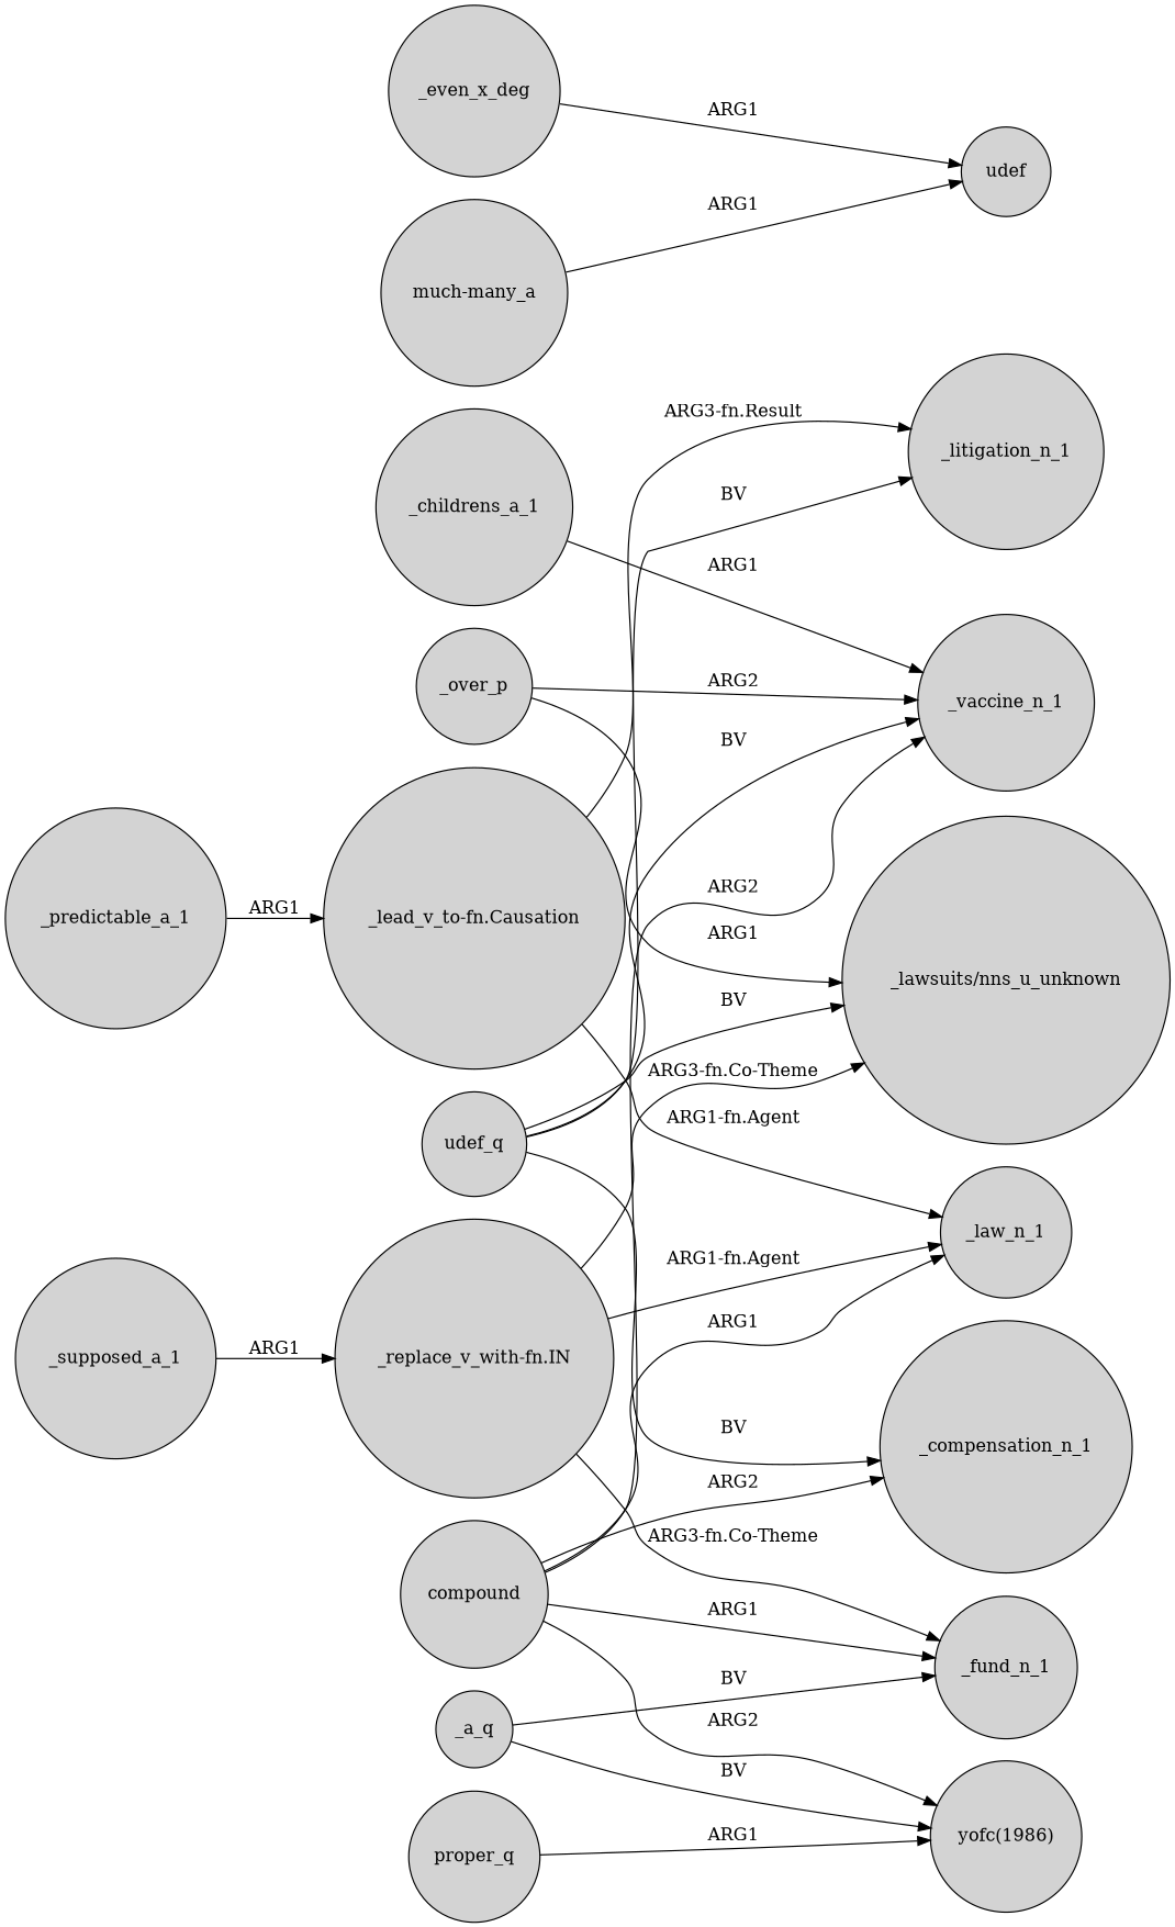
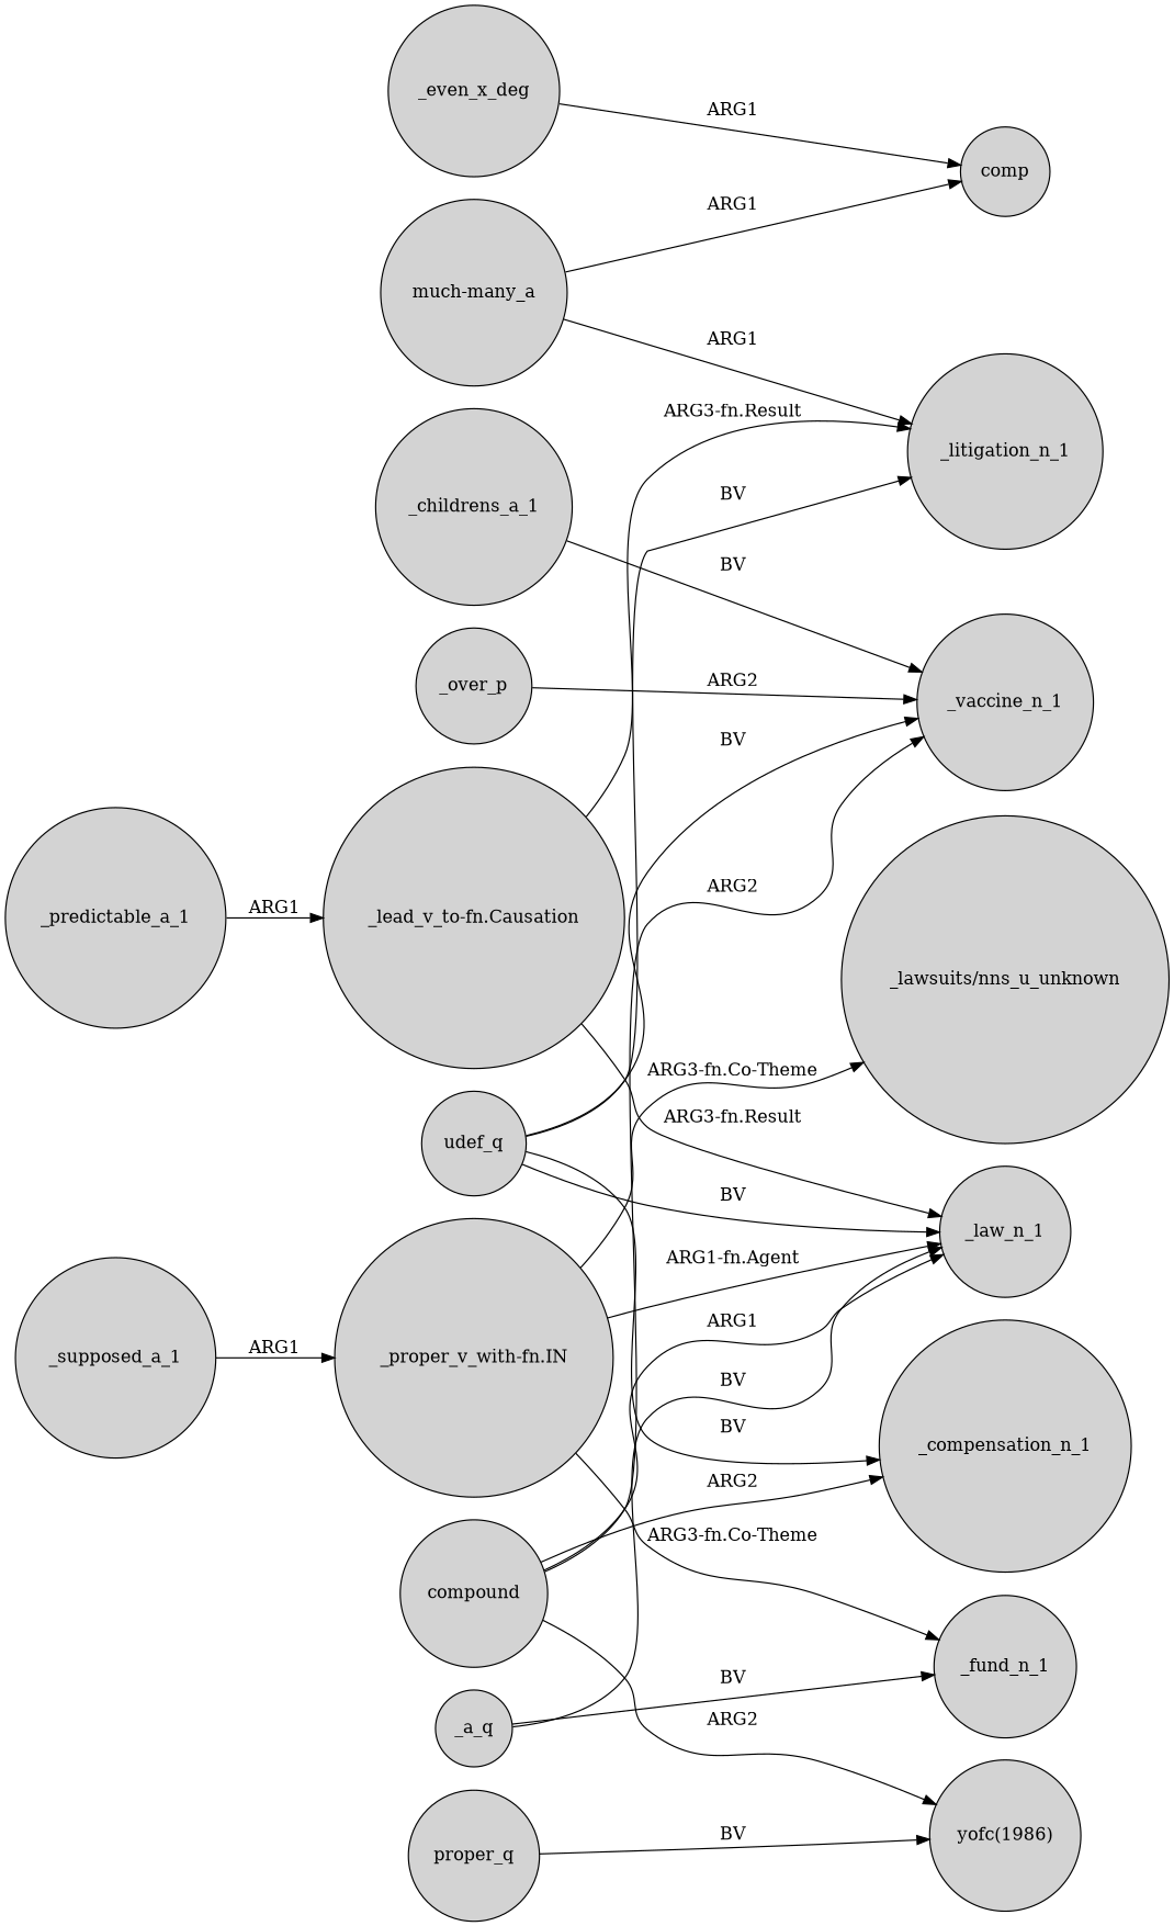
  digraph {
    rankdir=LR
    node [shape=circle style=filled]
    udef_q
    _vaccine_n_1
    _compensation_n_1
    _litigation_n_1
    "_lawsuits/nns_u_unknown"
    _predictable_a_1
    "_lead_v_to-fn.Causation"
    _law_n_1
    compound
    _fund_n_1
    "yofc(1986)"
    _supposed_a_1
-   "_replace_v_with-fn.IN"
+   "_replace_v_with-fn.IN" [label="_proper_v_with-fn.IN"]
    _over_p
    "much-many_a"
-   comp [label=udef]
+   comp
    _childrens_a_1
    _even_x_deg
    _a_q
    proper_q
    udef_q -> _vaccine_n_1 [label=BV]
    udef_q -> _compensation_n_1 [label=BV]
    udef_q -> _litigation_n_1 [label=BV]
-   udef_q -> "_lawsuits/nns_u_unknown" [label=BV]
+   udef_q -> _law_n_1 [label=BV]
    _predictable_a_1 -> "_lead_v_to-fn.Causation" [label=ARG1]
    "_lead_v_to-fn.Causation" -> _litigation_n_1 [label="ARG3-fn.Result"]
-   "_lead_v_to-fn.Causation" -> _law_n_1 [label="ARG1-fn.Agent"]
+   "_lead_v_to-fn.Causation" -> _law_n_1 [label="ARG3-fn.Result"]
    compound -> _vaccine_n_1 [label=ARG2]
    compound -> _compensation_n_1 [label=ARG2]
    compound -> _law_n_1 [label=ARG1]
-   compound -> _fund_n_1 [label=ARG1]
    compound -> "yofc(1986)" [label=ARG2]
    _supposed_a_1 -> "_replace_v_with-fn.IN" [label=ARG1]
    "_replace_v_with-fn.IN" -> "_lawsuits/nns_u_unknown" [label="ARG3-fn.Co-Theme"]
    "_replace_v_with-fn.IN" -> _law_n_1 [label="ARG1-fn.Agent"]
    "_replace_v_with-fn.IN" -> _fund_n_1 [label="ARG3-fn.Co-Theme"]
    _over_p -> _vaccine_n_1 [label=ARG2]
-   _over_p -> "_lawsuits/nns_u_unknown" [label=ARG1]
+   "much-many_a" -> _litigation_n_1 [label=ARG1]
    "much-many_a" -> comp [label=ARG1]
-   _childrens_a_1 -> _vaccine_n_1 [label=ARG1]
+   _childrens_a_1 -> _vaccine_n_1 [label=BV]
    _even_x_deg -> comp [label=ARG1]
-   _a_q -> "yofc(1986)" [label=BV]
+   _a_q -> _law_n_1 [label=BV]
    _a_q -> _fund_n_1 [label=BV]
-   proper_q -> "yofc(1986)" [label=ARG1]
+   proper_q -> "yofc(1986)" [label=BV]
  }
